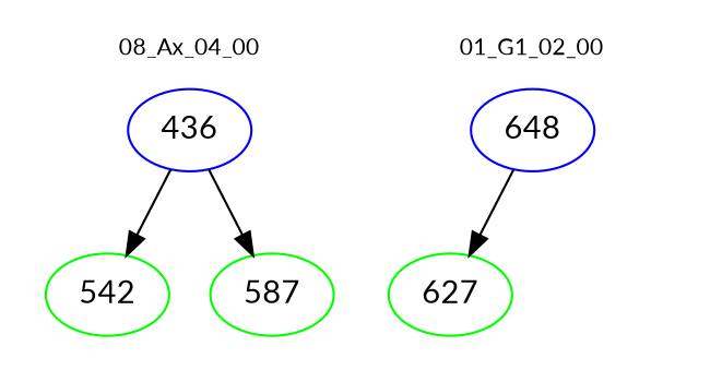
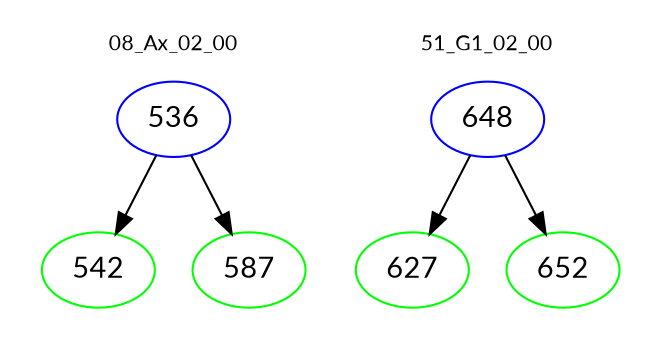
  digraph {
    fontname=Lato
    node [color=green fontname=Lato]
    edge [color=black fontname=Lato]
-   n1 [color=blue label=436]
+   n1 [color=blue label=536]
    n2 [label=542]
    n3 [label=587]
    n4 [color=blue label=648]
    n5 [label=627]
+   n6 [label=652]
    subgraph cluster_1 {
      color=white
      fontsize=10
-     label="08_Ax_04_00"
+     label="08_Ax_02_00"
      n1
      n2
      n3
    }
    subgraph cluster_2 {
      color=white
      fontsize=10
-     label="01_G1_02_00"
+     label="51_G1_02_00"
      n4
      n5
+     n6
    }
    n1 -> n2
    n1 -> n3
    n4 -> n5
+   n4 -> n6
  }
